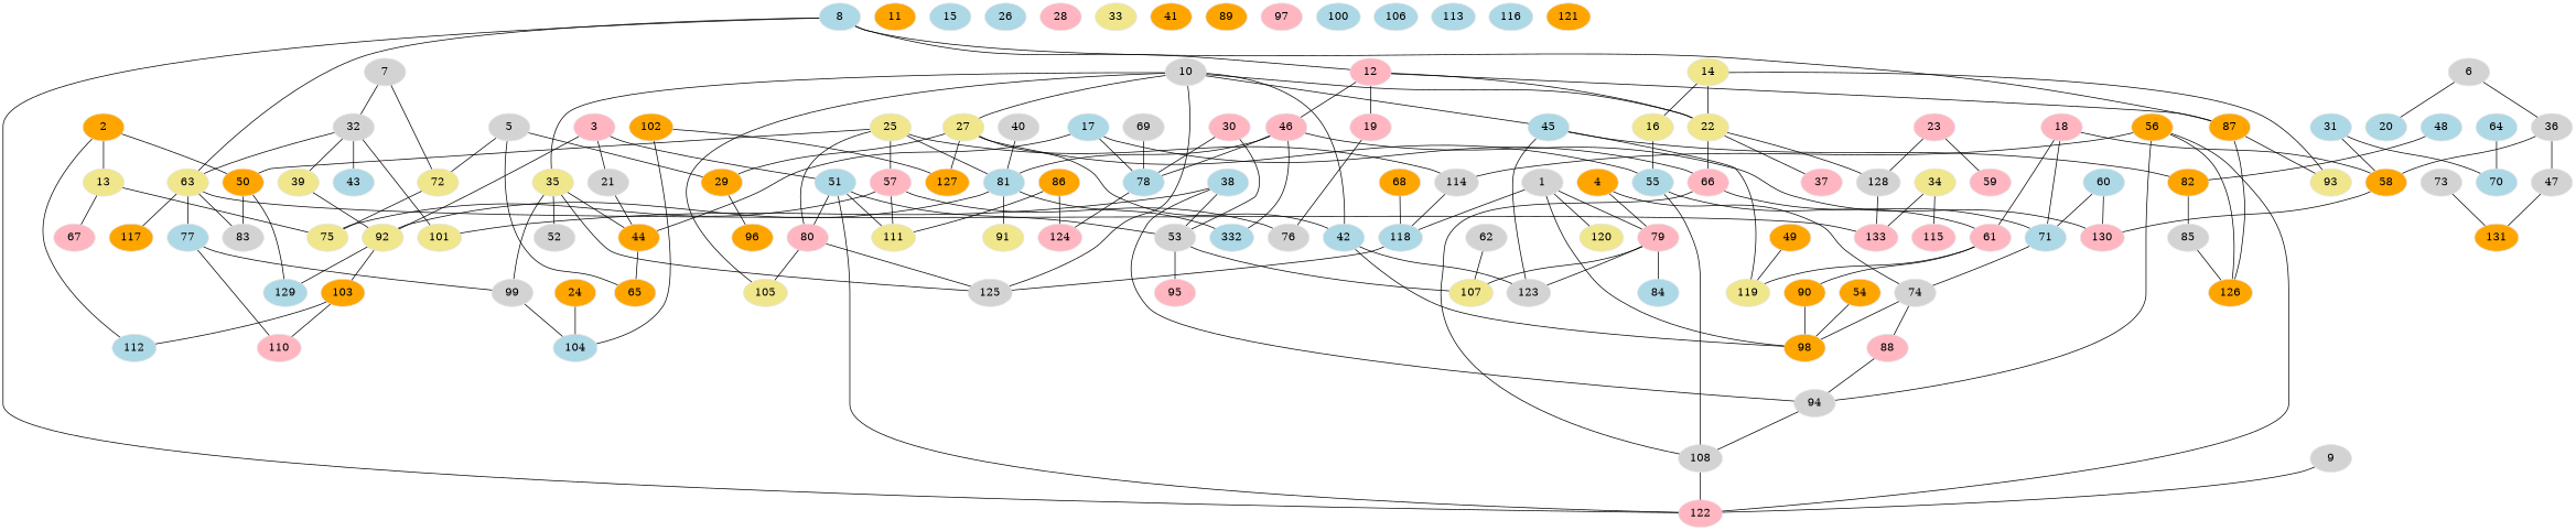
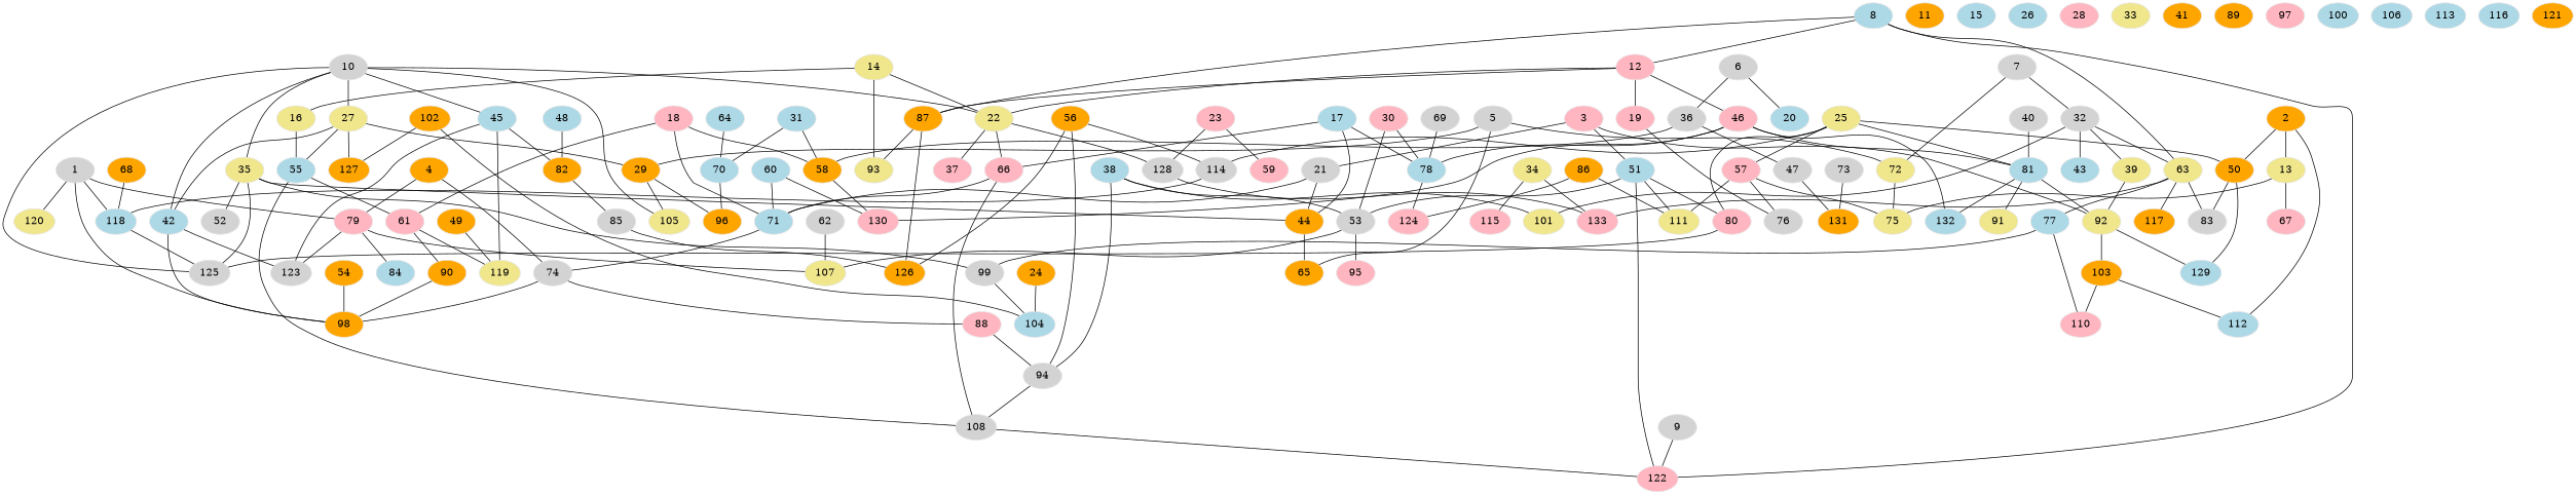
  graph {
    node [color=gray90 fillcolor=lightblue style=filled]
    1 [fillcolor=lightgrey]
    79 [fillcolor=lightpink]
    98 [fillcolor=orange]
    118
    120 [fillcolor=khaki]
    123 [fillcolor=lightgrey]
    107 [fillcolor=khaki]
    84
    125 [fillcolor=lightgrey]
    2 [fillcolor=orange]
    13 [fillcolor=khaki]
    50 [fillcolor=orange]
    112
    67 [fillcolor=lightpink]
    75 [fillcolor=khaki]
    83 [fillcolor=lightgrey]
    129
    3 [fillcolor=lightpink]
    21 [fillcolor=lightgrey]
    51
    92 [fillcolor=khaki]
    44 [fillcolor=orange]
    71
    122 [fillcolor=lightpink]
    80 [fillcolor=lightpink]
    53 [fillcolor=lightgrey]
    111 [fillcolor=khaki]
    103 [fillcolor=orange]
    4 [fillcolor=orange]
    74 [fillcolor=lightgrey]
    88 [fillcolor=lightpink]
    5 [fillcolor=lightgrey]
    29 [fillcolor=orange]
    65 [fillcolor=orange]
    72 [fillcolor=khaki]
    96 [fillcolor=orange]
    6 [fillcolor=lightgrey]
    20
    36 [fillcolor=lightgrey]
    58 [fillcolor=orange]
    47 [fillcolor=lightgrey]
    7 [fillcolor=lightgrey]
    32 [fillcolor=lightgrey]
    63 [fillcolor=khaki]
    39 [fillcolor=khaki]
    43
    101 [fillcolor=khaki]
    12 [fillcolor=lightpink]
    8
    87 [fillcolor=orange]
    22 [fillcolor=khaki]
    19 [fillcolor=lightpink]
    46 [fillcolor=lightpink]
    133 [fillcolor=lightpink]
    77
    117 [fillcolor=orange]
    93 [fillcolor=khaki]
    126 [fillcolor=orange]
    9 [fillcolor=lightgrey]
    10 [fillcolor=lightgrey]
    27 [fillcolor=khaki]
    35 [fillcolor=khaki]
    42
    45
    105 [fillcolor=khaki]
    66 [fillcolor=lightpink]
    37 [fillcolor=lightpink]
    128 [fillcolor=lightgrey]
    55
    127 [fillcolor=orange]
    52 [fillcolor=lightgrey]
    99 [fillcolor=lightgrey]
    82 [fillcolor=orange]
    119 [fillcolor=khaki]
    11 [fillcolor=orange]
    76 [fillcolor=lightgrey]
    78
    81
    130 [fillcolor=lightpink]
-   132 [label=332]
+   132
    14 [fillcolor=khaki]
    16 [fillcolor=khaki]
    15
    61 [fillcolor=lightpink]
    108 [fillcolor=lightgrey]
    17
    124 [fillcolor=lightpink]
    18 [fillcolor=lightpink]
    90 [fillcolor=orange]
    23 [fillcolor=lightpink]
    59 [fillcolor=lightpink]
    24 [fillcolor=orange]
    104
    25 [fillcolor=khaki]
    57 [fillcolor=lightpink]
    114 [fillcolor=lightgrey]
    91 [fillcolor=khaki]
    26
    28 [fillcolor=lightpink]
    30 [fillcolor=lightpink]
    95 [fillcolor=lightpink]
    31
    70
    33 [fillcolor=khaki]
    34 [fillcolor=khaki]
    115 [fillcolor=lightpink]
    131 [fillcolor=orange]
    38
    94 [fillcolor=lightgrey]
    40 [fillcolor=lightgrey]
    41 [fillcolor=orange]
    85 [fillcolor=lightgrey]
    48
    49 [fillcolor=orange]
    54 [fillcolor=orange]
    56 [fillcolor=orange]
    60
    62 [fillcolor=lightgrey]
    110 [fillcolor=lightpink]
    64
    68 [fillcolor=orange]
    69 [fillcolor=lightgrey]
    73 [fillcolor=lightgrey]
    86 [fillcolor=orange]
    89 [fillcolor=orange]
    97 [fillcolor=lightpink]
    100
    102 [fillcolor=orange]
    106
    113
    116
    121 [fillcolor=orange]
    1 -- 79
    1 -- 98
    1 -- 118
    1 -- 120
    79 -- 123
    79 -- 107
    79 -- 84
    118 -- 125
    2 -- 13
    2 -- 50
    2 -- 112
    13 -- 67
    13 -- 75
    50 -- 83
    50 -- 129
    3 -- 21
    3 -- 51
    3 -- 92
    21 -- 44
+   21 -- 71
    51 -- 122
    51 -- 80
    51 -- 53
    51 -- 111
    92 -- 129
    92 -- 103
    44 -- 65
    71 -- 74
    80 -- 125
-   80 -- 105
+   29 -- 105
    53 -- 107
    53 -- 95
    103 -- 112
    103 -- 110
    4 -- 79
    4 -- 74
    74 -- 98
    74 -- 88
    88 -- 94
    5 -- 29
    5 -- 65
    5 -- 72
    29 -- 96
    72 -- 75
    6 -- 20
    6 -- 36
    36 -- 58
    36 -- 47
    58 -- 130
    47 -- 131
    7 -- 72
    7 -- 32
    32 -- 63
    32 -- 39
    32 -- 43
    32 -- 101
    63 -- 83
    63 -- 133
    63 -- 77
    63 -- 117
    39 -- 92
    12 -- 87
    12 -- 22
    12 -- 19
    12 -- 46
    8 -- 122
    8 -- 63
    8 -- 12
    8 -- 87
    87 -- 93
    87 -- 126
    22 -- 66
    22 -- 37
    22 -- 128
    19 -- 76
    46 -- 78
    46 -- 81
    46 -- 130
    46 -- 132
    77 -- 99
    77 -- 110
    9 -- 122
    10 -- 125
    10 -- 22
    10 -- 27
    10 -- 35
    10 -- 42
    10 -- 45
    10 -- 105
    27 -- 29
    27 -- 42
    27 -- 55
    27 -- 127
    35 -- 125
    35 -- 44
    35 -- 52
    35 -- 99
    42 -- 98
    42 -- 123
    45 -- 123
    45 -- 82
    45 -- 119
    66 -- 71
    66 -- 108
    128 -- 133
    55 -- 61
    55 -- 108
    99 -- 104
    82 -- 85
    78 -- 124
    81 -- 92
    81 -- 132
    81 -- 91
    14 -- 22
    14 -- 93
    14 -- 16
    16 -- 55
    61 -- 119
    61 -- 90
    108 -- 122
    17 -- 44
    17 -- 66
    17 -- 78
    18 -- 71
    18 -- 58
    18 -- 61
    90 -- 98
    23 -- 128
    23 -- 59
    24 -- 104
    25 -- 50
    25 -- 80
    25 -- 81
    25 -- 57
    25 -- 114
    57 -- 75
    57 -- 111
    57 -- 76
    114 -- 118
    30 -- 53
    30 -- 78
    31 -- 58
    31 -- 70
+   70 -- 96
    34 -- 133
    34 -- 115
    38 -- 53
    38 -- 101
    38 -- 94
    94 -- 108
    40 -- 81
    85 -- 126
    48 -- 82
    49 -- 119
    54 -- 98
-   56 -- 122
    56 -- 126
    56 -- 114
    56 -- 94
    60 -- 71
    60 -- 130
    62 -- 107
    64 -- 70
    68 -- 118
    69 -- 78
    73 -- 131
    86 -- 111
    86 -- 124
    102 -- 127
    102 -- 104
  }
